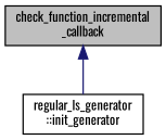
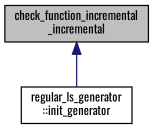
  digraph {
    rankdir=TB
    fontname=Oswald
    node [color=black fontname=Oswald fontsize=10 shape=record style=filled]
-   n1 [fillcolor=grey75 fontcolor=black height=0.2 label="check_function_incremental\l_callback" width=0.4]
+   n1 [fillcolor=grey75 fontcolor=black height=0.2 label="check_function_incremental\l_incremental" width=0.4]
    n2 [fillcolor=white height=0.2 label="regular_ls_generator\l::init_generator" width=0.4]
    n1 -> n2 [color=midnightblue dir=back fontname=Oswald fontsize=10 labelfontname=Helvetica labelfontsize=10 style=solid]
  }
